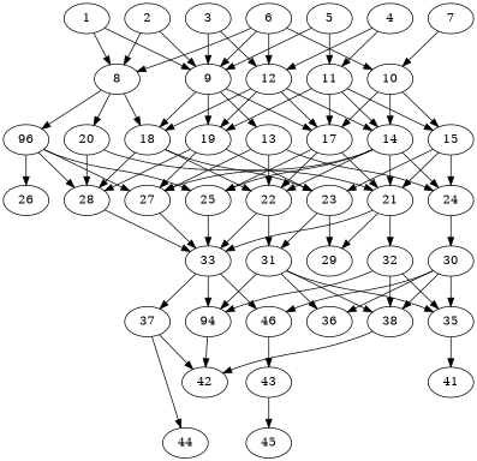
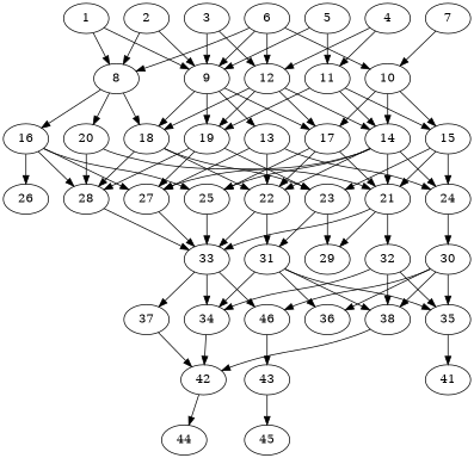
  digraph {
    node [alpha=0.13]
    1 [expect_size=8029184]
    8 [alpha=0.16 expect_size=11964416]
    9 [alpha=0.15 expect_size=28850176]
-   16 [alpha=0.11 expect_size=23782400 label=96]
+   16 [alpha=0.11 expect_size=23782400]
    18 [alpha=0.02 expect_size=8999936]
    20 [alpha=0.06 expect_size=35069952]
    13 [alpha=0.17 expect_size=15980544]
    17 [alpha=0.04 expect_size=49431552]
    19 [alpha=0.17 expect_size=47616000]
    27 [alpha=0.16 expect_size=23151616]
    25 [alpha=0.03 expect_size=27878400]
    26 [alpha=0.14 expect_size=43600896]
    28 [alpha=0.01 expect_size=33163264]
    22 [alpha=0.14 expect_size=33806336]
    23 [alpha=0.02 expect_size=6022144]
    21 [alpha=0.15 expect_size=35927040]
    24 [expect_size=46516224]
    2 [alpha=0.10 expect_size=25175040]
    3 [alpha=0.16 expect_size=29882368]
    12 [alpha=0.08 expect_size=39499776]
    14 [alpha=0.12 expect_size=6774784]
    4 [alpha=0.17 expect_size=9594880]
    11 [alpha=0.19 expect_size=9864192]
    15 [alpha=0.07 expect_size=46825472]
    5 [alpha=0.10 expect_size=51688448]
    6 [alpha=0.11 expect_size=8475648]
    10 [alpha=0.00 expect_size=50632704]
    7 [alpha=0.03 expect_size=29536256]
    33 [alpha=0.11 expect_size=18172928]
    31 [alpha=0.05 expect_size=44435456]
    29 [alpha=0.15 expect_size=38133760]
    32 [alpha=0.16 expect_size=33449984]
    30 [alpha=0.09 expect_size=31197184]
-   34 [alpha=0.06 expect_size=23243776 label=94]
+   34 [alpha=0.06 expect_size=23243776]
    n35 [expect_size=28191744 label=46]
    37 [alpha=0.00 expect_size=46119936]
    36 [alpha=0.01 expect_size=12377088]
    38 [alpha=0.02 expect_size=36978688]
    35 [alpha=0.19 expect_size=5829632]
    42 [alpha=0.15 expect_size=15609856]
    43 [expect_size=5392384]
    44 [alpha=0.08 expect_size=30441472]
    41 [alpha=0.18 expect_size=50357248]
    45 [alpha=0.12 expect_size=45106176]
    1 -> 8
    1 -> 9
    8 -> 16
    8 -> 18
    8 -> 20
    9 -> 18
    9 -> 13
    9 -> 17
    9 -> 19
    16 -> 27
    16 -> 25
    16 -> 26
    16 -> 28
    18 -> 28
    18 -> 22
    18 -> 23
    20 -> 28
    20 -> 21
    13 -> 27
    13 -> 22
    13 -> 24
    17 -> 25
    17 -> 22
    17 -> 21
    19 -> 27
    19 -> 28
    19 -> 23
    27 -> 33
    25 -> 33
    28 -> 33
    22 -> 33
    22 -> 31
    23 -> 31
    23 -> 29
    21 -> 33
    21 -> 29
    21 -> 32
    24 -> 30
    2 -> 8
    2 -> 9
    3 -> 9
    3 -> 12
    12 -> 18
    12 -> 17
    12 -> 19
    12 -> 14
    14 -> 27
    14 -> 25
    14 -> 22
    14 -> 21
    14 -> 24
    4 -> 12
    4 -> 11
-   11 -> 17
    11 -> 19
    11 -> 14
    11 -> 15
    15 -> 23
    15 -> 21
    15 -> 24
    5 -> 9
    5 -> 11
    6 -> 8
    6 -> 9
    6 -> 12
    6 -> 10
    10 -> 17
    10 -> 14
    10 -> 15
    7 -> 10
    33 -> 34
    33 -> n35
    33 -> 37
    31 -> 34
    31 -> 36
    31 -> 38
    31 -> 35
    32 -> 34
    32 -> 38
    32 -> 35
    30 -> n35
    30 -> 36
    30 -> 38
    30 -> 35
    34 -> 42
    n35 -> 43
    37 -> 42
-   37 -> 44
+   42 -> 44
    38 -> 42
    35 -> 41
    43 -> 45
  }
